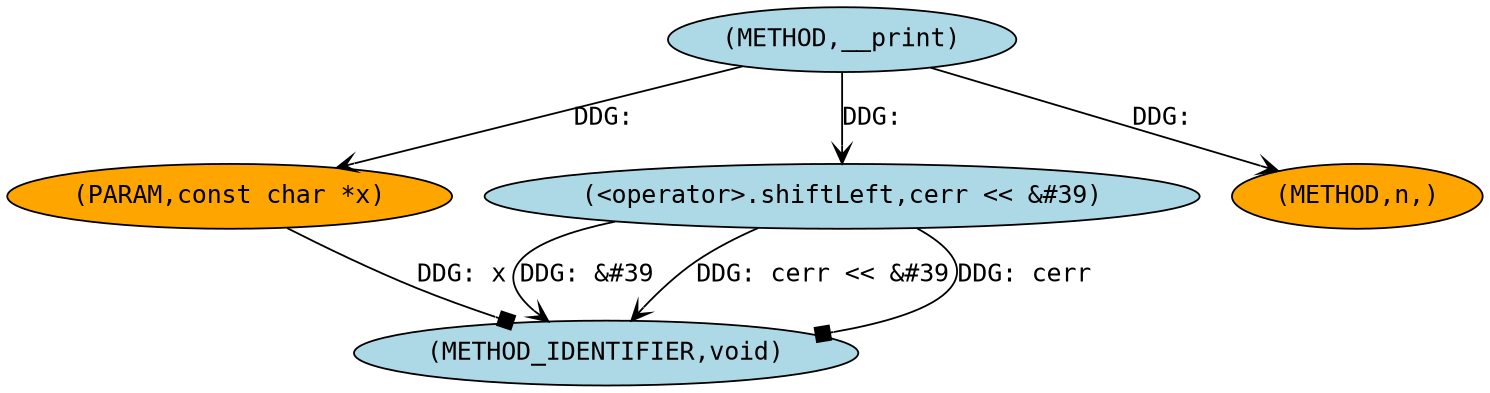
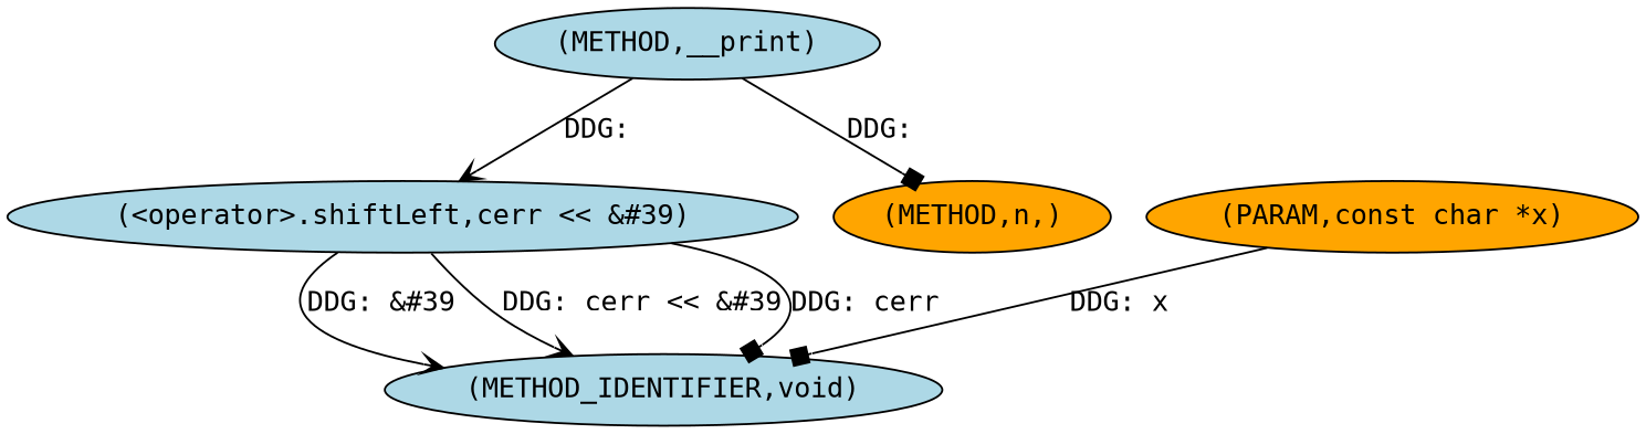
  digraph {
    fontname="DejaVu Sans Mono"
    node [fillcolor=lightblue fontname="DejaVu Sans Mono" style=filled]
    edge [arrowhead=vee fontname="DejaVu Sans Mono"]
    n1 [label="(METHOD,__print)"]
    n2 [fillcolor=orange label="(PARAM,const char *x)"]
    n3 [label="(<operator>.shiftLeft,cerr << &#39)"]
    n4 [fillcolor=orange label="(METHOD,n,)"]
    n5 [label="(METHOD_IDENTIFIER,void)"]
-   n1 -> n2 [label="DDG: "]
    n1 -> n3 [label="DDG: "]
-   n1 -> n4 [label="DDG: "]
+   n1 -> n4 [arrowhead=box label="DDG: "]
    n2 -> n5 [arrowhead=box label="DDG: x"]
    n3 -> n5 [label="DDG: &#39"]
    n3 -> n5 [label="DDG: cerr << &#39"]
    n3 -> n5 [arrowhead=box label="DDG: cerr"]
  }
